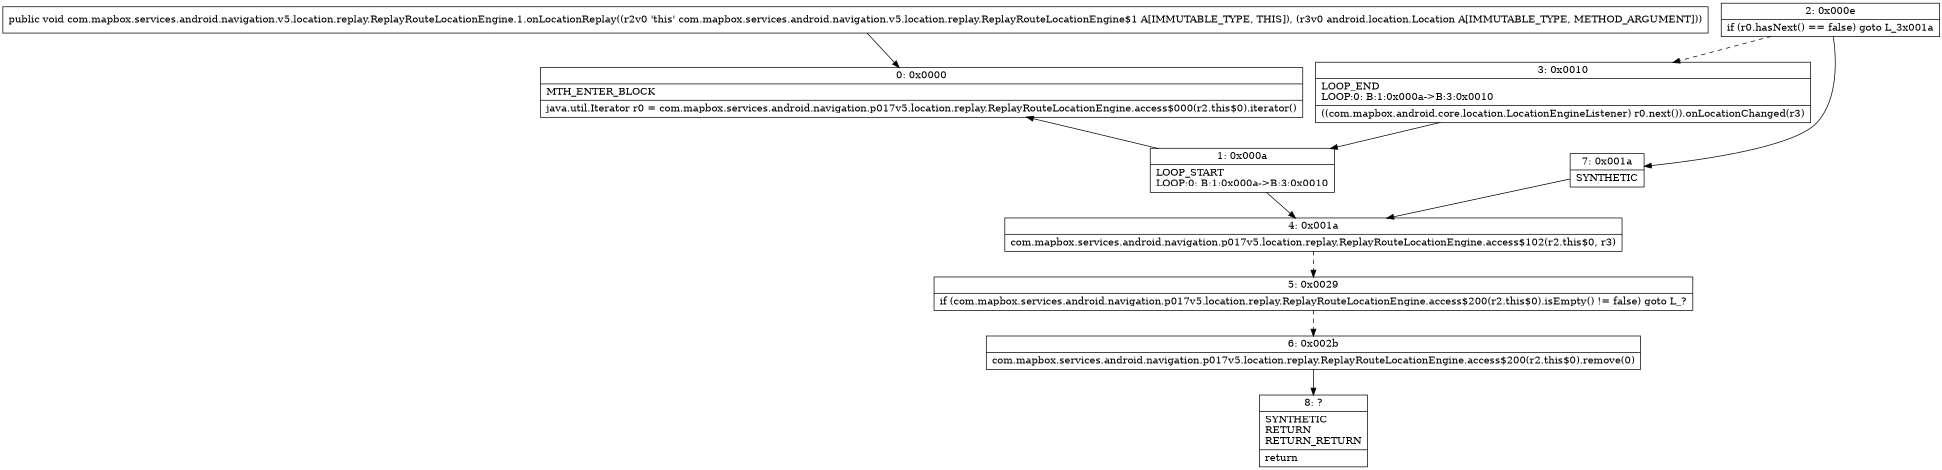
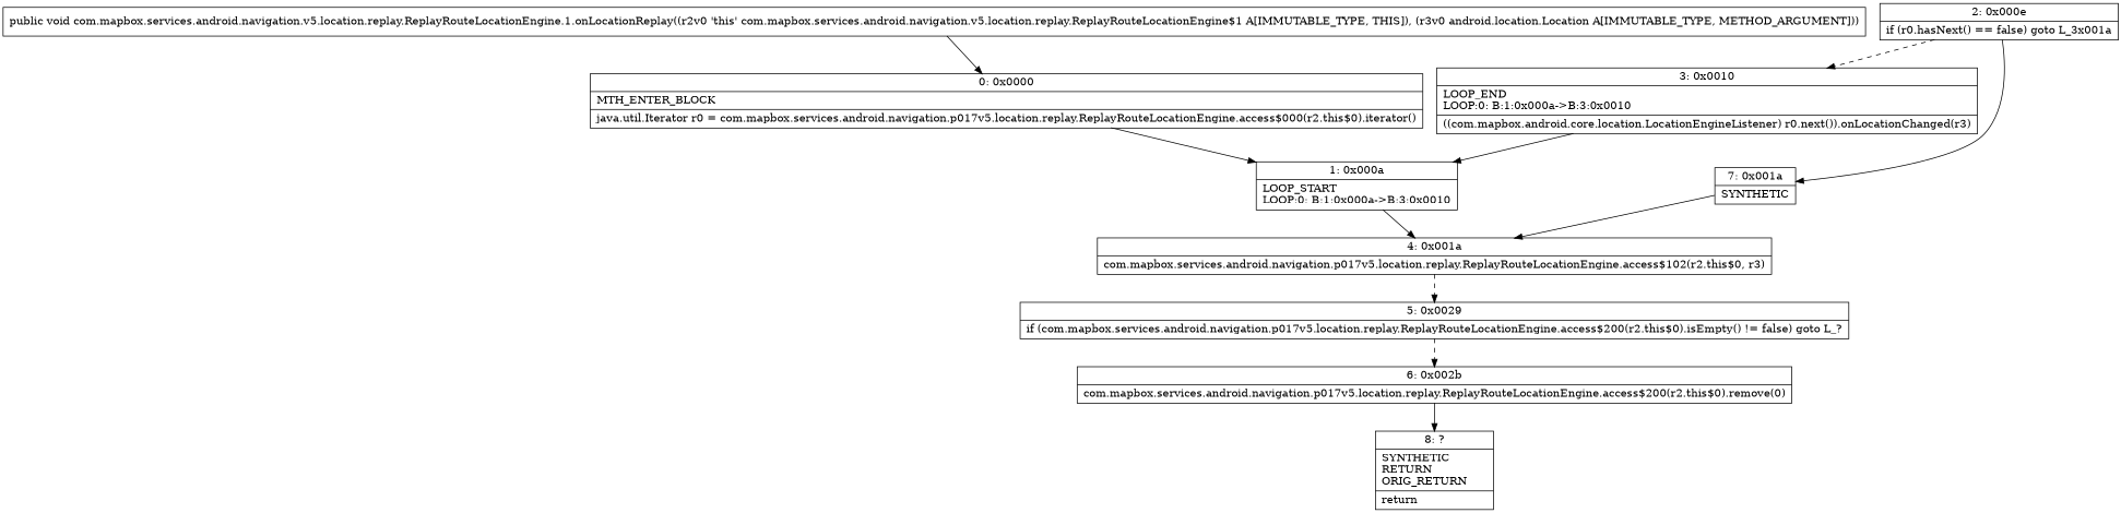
  digraph {
    node [shape=record]
    n1 [label="{0\:\ 0x0000|MTH_ENTER_BLOCK\l|java.util.Iterator r0 = com.mapbox.services.android.navigation.p017v5.location.replay.ReplayRouteLocationEngine.access$000(r2.this$0).iterator()\l}"]
    n2 [label="{1\:\ 0x000a|LOOP_START\lLOOP:0: B:1:0x000a\-\>B:3:0x0010\l}"]
    n3 [label="{4\:\ 0x001a|com.mapbox.services.android.navigation.p017v5.location.replay.ReplayRouteLocationEngine.access$102(r2.this$0, r3)\l}"]
    n4 [label="{2\:\ 0x000e|if (r0.hasNext() == false) goto L_3x001a\l}"]
    n5 [label="{3\:\ 0x0010|LOOP_END\lLOOP:0: B:1:0x000a\-\>B:3:0x0010\l|((com.mapbox.android.core.location.LocationEngineListener) r0.next()).onLocationChanged(r3)\l}"]
    n6 [label="{7\:\ 0x001a|SYNTHETIC\l}"]
    n7 [label="{5\:\ 0x0029|if (com.mapbox.services.android.navigation.p017v5.location.replay.ReplayRouteLocationEngine.access$200(r2.this$0).isEmpty() != false) goto L_?\l}"]
    n8 [label="{6\:\ 0x002b|com.mapbox.services.android.navigation.p017v5.location.replay.ReplayRouteLocationEngine.access$200(r2.this$0).remove(0)\l}"]
-   n9 [label="{8\:\ ?|SYNTHETIC\lRETURN\lRETURN_RETURN\l|return\l}"]
+   n9 [label="{8\:\ ?|SYNTHETIC\lRETURN\lORIG_RETURN\l|return\l}"]
    n10 [label="{public void com.mapbox.services.android.navigation.v5.location.replay.ReplayRouteLocationEngine.1.onLocationReplay((r2v0 'this' com.mapbox.services.android.navigation.v5.location.replay.ReplayRouteLocationEngine$1 A[IMMUTABLE_TYPE, THIS]), (r3v0 android.location.Location A[IMMUTABLE_TYPE, METHOD_ARGUMENT])) }"]
-   n2 -> n1
+   n1 -> n2
    n2 -> n3
    n3 -> n7 [style=dashed]
    n4 -> n5 [style=dashed]
    n4 -> n6
    n5 -> n2
    n6 -> n3
    n7 -> n8 [style=dashed]
    n8 -> n9
    n10 -> n1
  }
